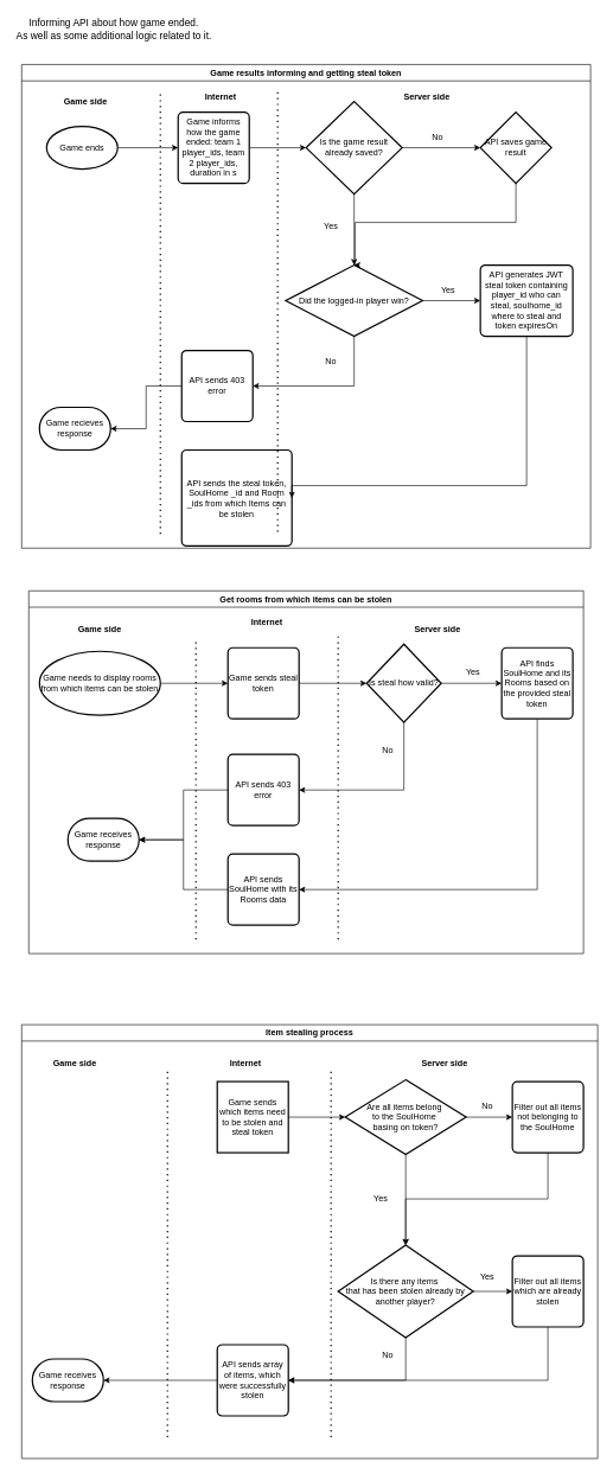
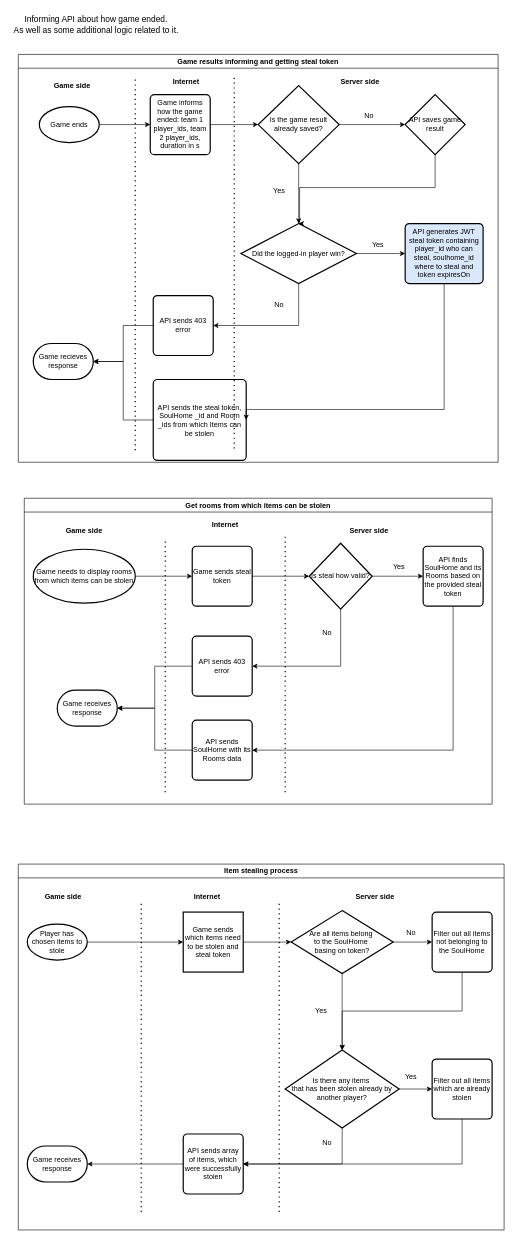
  <mxCell id="0" />
  <mxCell id="1" parent="0" />
  <mxCell id="2" value="&lt;font style=&quot;font-size: 14px;&quot;&gt;Informing API about how game ended.&lt;/font&gt;&lt;div style=&quot;font-size: 14px;&quot;&gt;&lt;font style=&quot;font-size: 14px;&quot;&gt;As well as some additional logic related to it.&lt;/font&gt;&lt;/div&gt;" style="text;html=1;align=center;verticalAlign=middle;whiteSpace=wrap;rounded=0;" vertex="1" parent="1"><mxGeometry x="20" y="20" width="280" height="40" as="geometry" /></mxCell>
  <mxCell id="3" value="" style="group" vertex="1" connectable="0" parent="1"><mxGeometry x="35" y="90" width="800" height="680" as="geometry" /></mxCell>
  <mxCell id="4" style="edgeStyle=orthogonalEdgeStyle;rounded=0;orthogonalLoop=1;jettySize=auto;html=1;entryX=0;entryY=0.5;entryDx=0;entryDy=0;movable=1;resizable=1;rotatable=1;deletable=1;editable=1;locked=0;connectable=1;" edge="1" parent="3" source="6" target="19"><mxGeometry relative="1" as="geometry" /></mxCell>
  <mxCell id="5" style="edgeStyle=orthogonalEdgeStyle;rounded=0;orthogonalLoop=1;jettySize=auto;html=1;exitX=0.5;exitY=1;exitDx=0;exitDy=0;exitPerimeter=0;entryX=1;entryY=0.5;entryDx=0;entryDy=0;movable=1;resizable=1;rotatable=1;deletable=1;editable=1;locked=0;connectable=1;" edge="1" parent="3" source="6" target="21"><mxGeometry relative="1" as="geometry" /></mxCell>
  <mxCell id="6" value="Did the logged-in player win?" style="strokeWidth=2;html=1;shape=mxgraph.flowchart.decision;whiteSpace=wrap;movable=1;resizable=1;rotatable=1;deletable=1;editable=1;locked=0;connectable=1;" vertex="1" parent="3"><mxGeometry x="366.25" y="282" width="192.5" height="100" as="geometry" /></mxCell>
  <mxCell id="7" style="edgeStyle=orthogonalEdgeStyle;rounded=0;orthogonalLoop=1;jettySize=auto;html=1;exitX=1;exitY=0.5;exitDx=0;exitDy=0;exitPerimeter=0;entryX=0;entryY=0.5;entryDx=0;entryDy=0;movable=1;resizable=1;rotatable=1;deletable=1;editable=1;locked=0;connectable=1;" edge="1" parent="3" source="8" target="31"><mxGeometry relative="1" as="geometry" /></mxCell>
  <mxCell id="8" value="Game ends" style="strokeWidth=2;html=1;shape=mxgraph.flowchart.start_1;whiteSpace=wrap;movable=1;resizable=1;rotatable=1;deletable=1;editable=1;locked=0;connectable=1;" vertex="1" parent="3"><mxGeometry x="30" y="87" width="100" height="60" as="geometry" /></mxCell>
  <mxCell id="9" style="edgeStyle=orthogonalEdgeStyle;rounded=0;orthogonalLoop=1;jettySize=auto;html=1;entryX=0;entryY=0.5;entryDx=0;entryDy=0;movable=1;resizable=1;rotatable=1;deletable=1;editable=1;locked=0;connectable=1;" edge="1" parent="3" source="10" target="11"><mxGeometry relative="1" as="geometry" /></mxCell>
  <mxCell id="10" value="Is the game result already saved?" style="strokeWidth=2;html=1;shape=mxgraph.flowchart.decision;whiteSpace=wrap;movable=1;resizable=1;rotatable=1;deletable=1;editable=1;locked=0;connectable=1;" vertex="1" parent="3"><mxGeometry x="395" y="52" width="135" height="130" as="geometry" /></mxCell>
  <mxCell id="11" value="API saves game result" style="rhombus;whiteSpace=wrap;html=1;absoluteArcSize=1;arcSize=14;strokeWidth=2;movable=1;resizable=1;rotatable=1;deletable=1;editable=1;locked=0;connectable=1;" vertex="1" parent="3"><mxGeometry x="640" y="67" width="100" height="100" as="geometry" /></mxCell>
  <mxCell id="12" style="edgeStyle=orthogonalEdgeStyle;rounded=0;orthogonalLoop=1;jettySize=auto;html=1;exitX=1;exitY=0.5;exitDx=0;exitDy=0;entryX=0;entryY=0.5;entryDx=0;entryDy=0;entryPerimeter=0;movable=1;resizable=1;rotatable=1;deletable=1;editable=1;locked=0;connectable=1;" edge="1" parent="3" source="31" target="10"><mxGeometry relative="1" as="geometry" /></mxCell>
  <mxCell id="13" value="No" style="text;html=1;align=center;verticalAlign=middle;whiteSpace=wrap;rounded=0;movable=1;resizable=1;rotatable=1;deletable=1;editable=1;locked=0;connectable=1;" vertex="1" parent="3"><mxGeometry x="550" y="87" width="60" height="30" as="geometry" /></mxCell>
  <mxCell id="14" value="" style="endArrow=classic;html=1;rounded=0;exitX=0.5;exitY=1;exitDx=0;exitDy=0;exitPerimeter=0;entryX=0.5;entryY=0;entryDx=0;entryDy=0;entryPerimeter=0;movable=1;resizable=1;rotatable=1;deletable=1;editable=1;locked=0;connectable=1;" edge="1" parent="3" source="10" target="6"><mxGeometry width="50" height="50" relative="1" as="geometry"><mxPoint x="350" y="252" as="sourcePoint" /><mxPoint x="400" y="202" as="targetPoint" /></mxGeometry></mxCell>
  <mxCell id="15" value="Yes" style="text;html=1;align=center;verticalAlign=middle;whiteSpace=wrap;rounded=0;movable=1;resizable=1;rotatable=1;deletable=1;editable=1;locked=0;connectable=1;" vertex="1" parent="3"><mxGeometry x="400" y="212" width="60" height="30" as="geometry" /></mxCell>
  <mxCell id="16" style="edgeStyle=orthogonalEdgeStyle;rounded=0;orthogonalLoop=1;jettySize=auto;html=1;entryX=0.5;entryY=0;entryDx=0;entryDy=0;entryPerimeter=0;movable=1;resizable=1;rotatable=1;deletable=1;editable=1;locked=0;connectable=1;" edge="1" parent="3" source="11" target="6"><mxGeometry relative="1" as="geometry"><Array as="points"><mxPoint x="690" y="222" /><mxPoint x="464" y="222" /></Array></mxGeometry></mxCell>
  <mxCell id="17" value="API sends the steal token, SoulHome _id and Room _ids from which Items can be stolen" style="rounded=1;whiteSpace=wrap;html=1;absoluteArcSize=1;arcSize=14;strokeWidth=2;movable=1;resizable=1;rotatable=1;deletable=1;editable=1;locked=0;connectable=1;" vertex="1" parent="3"><mxGeometry x="220" y="542" width="155" height="135" as="geometry" /></mxCell>
  <mxCell id="18" style="edgeStyle=orthogonalEdgeStyle;rounded=0;orthogonalLoop=1;jettySize=auto;html=1;entryX=1;entryY=0.5;entryDx=0;entryDy=0;movable=1;resizable=1;rotatable=1;deletable=1;editable=1;locked=0;connectable=1;" edge="1" parent="3" source="19" target="17"><mxGeometry relative="1" as="geometry"><Array as="points"><mxPoint x="705" y="592" /></Array></mxGeometry></mxCell>
- <mxCell id="19" value="API generates JWT steal token containing player_id who can steal, soulhome_id where to steal and token expiresOn" style="rounded=1;whiteSpace=wrap;html=1;absoluteArcSize=1;arcSize=14;strokeWidth=2;movable=1;resizable=1;rotatable=1;deletable=1;editable=1;locked=0;connectable=1;" vertex="1" parent="3"><mxGeometry x="640" y="282" width="130" height="100" as="geometry" /></mxCell>
+ <mxCell id="19" value="API generates JWT steal token containing player_id who can steal, soulhome_id where to steal and token expiresOn" style="rounded=1;whiteSpace=wrap;html=1;absoluteArcSize=1;arcSize=14;strokeWidth=2;movable=1;resizable=1;rotatable=1;deletable=1;editable=1;locked=0;connectable=1;fillColor=#dae8fc;" vertex="1" parent="3"><mxGeometry x="640" y="282" width="130" height="100" as="geometry" /></mxCell>
  <mxCell id="20" value="Yes" style="text;html=1;align=center;verticalAlign=middle;whiteSpace=wrap;rounded=0;movable=1;resizable=1;rotatable=1;deletable=1;editable=1;locked=0;connectable=1;" vertex="1" parent="3"><mxGeometry x="565" y="302" width="60" height="30" as="geometry" /></mxCell>
  <mxCell id="21" value="API sends 403 error" style="rounded=1;whiteSpace=wrap;html=1;absoluteArcSize=1;arcSize=14;strokeWidth=2;movable=1;resizable=1;rotatable=1;deletable=1;editable=1;locked=0;connectable=1;" vertex="1" parent="3"><mxGeometry x="220" y="402" width="100" height="100" as="geometry" /></mxCell>
  <mxCell id="22" value="No" style="text;html=1;align=center;verticalAlign=middle;whiteSpace=wrap;rounded=0;movable=1;resizable=1;rotatable=1;deletable=1;editable=1;locked=0;connectable=1;" vertex="1" parent="3"><mxGeometry x="400" y="402" width="60" height="30" as="geometry" /></mxCell>
  <mxCell id="23" value="Game recieves response" style="strokeWidth=2;html=1;shape=mxgraph.flowchart.terminator;whiteSpace=wrap;movable=1;resizable=1;rotatable=1;deletable=1;editable=1;locked=0;connectable=1;" vertex="1" parent="3"><mxGeometry x="20" y="482" width="100" height="60" as="geometry" /></mxCell>
  <mxCell id="24" style="edgeStyle=orthogonalEdgeStyle;rounded=0;orthogonalLoop=1;jettySize=auto;html=1;entryX=1;entryY=0.5;entryDx=0;entryDy=0;entryPerimeter=0;movable=1;resizable=1;rotatable=1;deletable=1;editable=1;locked=0;connectable=1;" edge="1" parent="3" source="21" target="23"><mxGeometry relative="1" as="geometry" /></mxCell>
+ <mxCell id="25" style="edgeStyle=orthogonalEdgeStyle;rounded=0;orthogonalLoop=1;jettySize=auto;html=1;exitX=0;exitY=0.5;exitDx=0;exitDy=0;entryX=1;entryY=0.5;entryDx=0;entryDy=0;entryPerimeter=0;movable=1;resizable=1;rotatable=1;deletable=1;editable=1;locked=0;connectable=1;" edge="1" parent="3" source="17" target="23"><mxGeometry relative="1" as="geometry" /></mxCell>
  <mxCell id="26" value="Game results informing and getting steal token" style="swimlane;whiteSpace=wrap;html=1;movable=1;resizable=1;rotatable=1;deletable=1;editable=1;locked=0;connectable=1;" vertex="1" parent="3"><mxGeometry x="-5" width="800" height="680" as="geometry"><mxRectangle width="290" height="30" as="alternateBounds" /></mxGeometry></mxCell>
  <mxCell id="27" value="" style="endArrow=none;dashed=1;html=1;dashPattern=1 3;strokeWidth=2;rounded=0;movable=1;resizable=1;rotatable=1;deletable=1;editable=1;locked=0;connectable=1;" edge="1" parent="26"><mxGeometry width="50" height="50" relative="1" as="geometry"><mxPoint x="360" y="657" as="sourcePoint" /><mxPoint x="360" y="37" as="targetPoint" /></mxGeometry></mxCell>
  <mxCell id="28" value="&lt;b&gt;Game side&lt;/b&gt;" style="text;html=1;align=center;verticalAlign=middle;whiteSpace=wrap;rounded=0;movable=1;resizable=1;rotatable=1;deletable=1;editable=1;locked=0;connectable=1;" vertex="1" parent="26"><mxGeometry x="50" y="37" width="80" height="30" as="geometry" /></mxCell>
  <mxCell id="29" value="&lt;b&gt;Server side&lt;/b&gt;" style="text;html=1;align=center;verticalAlign=middle;whiteSpace=wrap;rounded=0;movable=1;resizable=1;rotatable=1;deletable=1;editable=1;locked=0;connectable=1;" vertex="1" parent="26"><mxGeometry x="530" y="30" width="80" height="30" as="geometry" /></mxCell>
  <mxCell id="30" value="&lt;b&gt;Internet&lt;/b&gt;" style="text;html=1;align=center;verticalAlign=middle;whiteSpace=wrap;rounded=0;movable=1;resizable=1;rotatable=1;deletable=1;editable=1;locked=0;connectable=1;" vertex="1" parent="26"><mxGeometry x="240" y="30" width="80" height="30" as="geometry" /></mxCell>
  <mxCell id="31" value="Game informs how the game ended: team 1 player_ids, team 2 player_ids, duration in s" style="rounded=1;whiteSpace=wrap;html=1;absoluteArcSize=1;arcSize=14;strokeWidth=2;movable=1;resizable=1;rotatable=1;deletable=1;editable=1;locked=0;connectable=1;" vertex="1" parent="26"><mxGeometry x="220" y="67" width="100" height="100" as="geometry" /></mxCell>
  <mxCell id="32" value="" style="endArrow=none;dashed=1;html=1;dashPattern=1 3;strokeWidth=2;rounded=0;movable=1;resizable=1;rotatable=1;deletable=1;editable=1;locked=0;connectable=1;" edge="1" parent="3"><mxGeometry width="50" height="50" relative="1" as="geometry"><mxPoint x="190" y="660" as="sourcePoint" /><mxPoint x="190" y="40" as="targetPoint" /></mxGeometry></mxCell>
  <mxCell id="33" value="" style="group" vertex="1" connectable="0" parent="1"><mxGeometry x="40" y="830" width="780" height="510" as="geometry" /></mxCell>
  <mxCell id="34" style="edgeStyle=orthogonalEdgeStyle;rounded=0;orthogonalLoop=1;jettySize=auto;html=1;entryX=0;entryY=0.5;entryDx=0;entryDy=0;" edge="1" parent="33" source="35" target="36"><mxGeometry relative="1" as="geometry" /></mxCell>
  <mxCell id="35" value="Game needs to display rooms from which items can be stolen" style="strokeWidth=2;html=1;shape=mxgraph.flowchart.start_1;whiteSpace=wrap;" vertex="1" parent="33"><mxGeometry x="15" y="85" width="170" height="90" as="geometry" /></mxCell>
  <mxCell id="36" value="Game sends steal token" style="rounded=1;whiteSpace=wrap;html=1;absoluteArcSize=1;arcSize=14;strokeWidth=2;" vertex="1" parent="33"><mxGeometry x="280" y="80" width="100" height="100" as="geometry" /></mxCell>
  <mxCell id="37" style="edgeStyle=orthogonalEdgeStyle;rounded=0;orthogonalLoop=1;jettySize=auto;html=1;exitX=1;exitY=0.5;exitDx=0;exitDy=0;exitPerimeter=0;entryX=0;entryY=0.5;entryDx=0;entryDy=0;" edge="1" parent="33" source="39" target="41"><mxGeometry relative="1" as="geometry" /></mxCell>
  <mxCell id="38" style="edgeStyle=orthogonalEdgeStyle;rounded=0;orthogonalLoop=1;jettySize=auto;html=1;exitX=0.5;exitY=1;exitDx=0;exitDy=0;exitPerimeter=0;entryX=1;entryY=0.5;entryDx=0;entryDy=0;" edge="1" parent="33" source="39" target="42"><mxGeometry relative="1" as="geometry" /></mxCell>
  <mxCell id="39" value="Is steal how valid?" style="strokeWidth=2;html=1;shape=mxgraph.flowchart.decision;whiteSpace=wrap;" vertex="1" parent="33"><mxGeometry x="475" y="75" width="105" height="110" as="geometry" /></mxCell>
  <mxCell id="40" style="edgeStyle=orthogonalEdgeStyle;rounded=0;orthogonalLoop=1;jettySize=auto;html=1;exitX=0.5;exitY=1;exitDx=0;exitDy=0;entryX=1;entryY=0.5;entryDx=0;entryDy=0;" edge="1" parent="33" source="41" target="44"><mxGeometry relative="1" as="geometry" /></mxCell>
  <mxCell id="41" value="API finds SoulHome and its Rooms based on the provided steal token" style="rounded=1;whiteSpace=wrap;html=1;absoluteArcSize=1;arcSize=14;strokeWidth=2;" vertex="1" parent="33"><mxGeometry x="665" y="80" width="100" height="100" as="geometry" /></mxCell>
  <mxCell id="42" value="API sends 403 error" style="rounded=1;whiteSpace=wrap;html=1;absoluteArcSize=1;arcSize=14;strokeWidth=2;" vertex="1" parent="33"><mxGeometry x="280" y="230" width="100" height="100" as="geometry" /></mxCell>
  <mxCell id="43" style="edgeStyle=orthogonalEdgeStyle;rounded=0;orthogonalLoop=1;jettySize=auto;html=1;exitX=0;exitY=0.5;exitDx=0;exitDy=0;" edge="1" parent="33" source="44" target="45"><mxGeometry relative="1" as="geometry" /></mxCell>
  <mxCell id="44" value="API sends SoulHome with its Rooms data" style="rounded=1;whiteSpace=wrap;html=1;absoluteArcSize=1;arcSize=14;strokeWidth=2;" vertex="1" parent="33"><mxGeometry x="280" y="370" width="100" height="100" as="geometry" /></mxCell>
  <mxCell id="45" value="Game receives response" style="strokeWidth=2;html=1;shape=mxgraph.flowchart.terminator;whiteSpace=wrap;" vertex="1" parent="33"><mxGeometry x="55" y="320" width="100" height="60" as="geometry" /></mxCell>
  <mxCell id="46" style="edgeStyle=orthogonalEdgeStyle;rounded=0;orthogonalLoop=1;jettySize=auto;html=1;entryX=0;entryY=0.5;entryDx=0;entryDy=0;entryPerimeter=0;" edge="1" parent="33" source="36" target="39"><mxGeometry relative="1" as="geometry" /></mxCell>
  <mxCell id="47" style="edgeStyle=orthogonalEdgeStyle;rounded=0;orthogonalLoop=1;jettySize=auto;html=1;exitX=0;exitY=0.5;exitDx=0;exitDy=0;entryX=1;entryY=0.5;entryDx=0;entryDy=0;entryPerimeter=0;" edge="1" parent="33" source="42" target="45"><mxGeometry relative="1" as="geometry" /></mxCell>
  <mxCell id="48" value="Yes" style="text;html=1;align=center;verticalAlign=middle;whiteSpace=wrap;rounded=0;" vertex="1" parent="33"><mxGeometry x="595" y="100" width="60" height="30" as="geometry" /></mxCell>
  <mxCell id="49" value="No" style="text;html=1;align=center;verticalAlign=middle;whiteSpace=wrap;rounded=0;" vertex="1" parent="33"><mxGeometry x="475" y="210" width="60" height="30" as="geometry" /></mxCell>
  <mxCell id="50" value="" style="endArrow=none;dashed=1;html=1;dashPattern=1 3;strokeWidth=2;rounded=0;" edge="1" parent="33"><mxGeometry width="50" height="50" relative="1" as="geometry"><mxPoint x="235" y="490" as="sourcePoint" /><mxPoint x="235" y="70" as="targetPoint" /></mxGeometry></mxCell>
  <mxCell id="51" value="" style="endArrow=none;dashed=1;html=1;dashPattern=1 3;strokeWidth=2;rounded=0;" edge="1" parent="33"><mxGeometry width="50" height="50" relative="1" as="geometry"><mxPoint x="435" y="490" as="sourcePoint" /><mxPoint x="435" y="60" as="targetPoint" /></mxGeometry></mxCell>
  <mxCell id="52" value="&lt;b&gt;Game side&lt;/b&gt;" style="text;html=1;align=center;verticalAlign=middle;whiteSpace=wrap;rounded=0;" vertex="1" parent="33"><mxGeometry x="60" y="40" width="80" height="30" as="geometry" /></mxCell>
  <mxCell id="53" value="&lt;b&gt;Internet&lt;/b&gt;" style="text;html=1;align=center;verticalAlign=middle;whiteSpace=wrap;rounded=0;" vertex="1" parent="33"><mxGeometry x="295" y="30" width="80" height="30" as="geometry" /></mxCell>
  <mxCell id="54" value="&lt;b&gt;Server side&lt;/b&gt;" style="text;html=1;align=center;verticalAlign=middle;whiteSpace=wrap;rounded=0;" vertex="1" parent="33"><mxGeometry x="535" y="40" width="80" height="30" as="geometry" /></mxCell>
  <mxCell id="55" value="Get rooms from which items can be stolen" style="swimlane;whiteSpace=wrap;html=1;" vertex="1" parent="33"><mxGeometry width="780" height="510" as="geometry"><mxRectangle x="40" y="890" width="260" height="30" as="alternateBounds" /></mxGeometry></mxCell>
+ <mxCell id="56" style="edgeStyle=orthogonalEdgeStyle;rounded=0;orthogonalLoop=1;jettySize=auto;html=1;exitX=1;exitY=0.5;exitDx=0;exitDy=0;exitPerimeter=0;entryX=0;entryY=0.5;entryDx=0;entryDy=0;" edge="1" parent="1" source="57" target="58"><mxGeometry relative="1" as="geometry" /></mxCell>
+ <mxCell id="57" value="Player has chosen items to stole" style="strokeWidth=2;html=1;shape=mxgraph.flowchart.start_1;whiteSpace=wrap;" vertex="1" parent="1"><mxGeometry x="45" y="1540" width="100" height="60" as="geometry" /></mxCell>
  <mxCell id="58" value="Game sends which items need to be stolen and steal token" style="whiteSpace=wrap;html=1;absoluteArcSize=1;arcSize=14;strokeWidth=2;rounded=0;" vertex="1" parent="1"><mxGeometry x="305" y="1520" width="100" height="100" as="geometry" /></mxCell>
  <mxCell id="59" style="edgeStyle=orthogonalEdgeStyle;rounded=0;orthogonalLoop=1;jettySize=auto;html=1;exitX=1;exitY=0.5;exitDx=0;exitDy=0;exitPerimeter=0;entryX=0;entryY=0.5;entryDx=0;entryDy=0;" edge="1" parent="1" source="60" target="62"><mxGeometry relative="1" as="geometry" /></mxCell>
  <mxCell id="60" value="Are all items belong&amp;nbsp;&lt;div&gt;to the SoulHome&amp;nbsp;&lt;/div&gt;&lt;div&gt;basing on token?&lt;/div&gt;" style="strokeWidth=2;html=1;shape=mxgraph.flowchart.decision;whiteSpace=wrap;" vertex="1" parent="1"><mxGeometry x="485" y="1517.5" width="170" height="105" as="geometry" /></mxCell>
  <mxCell id="61" style="edgeStyle=orthogonalEdgeStyle;rounded=0;orthogonalLoop=1;jettySize=auto;html=1;exitX=0.5;exitY=1;exitDx=0;exitDy=0;" edge="1" parent="1" source="62" target="65"><mxGeometry relative="1" as="geometry" /></mxCell>
  <mxCell id="62" value="Filter out all items not belonging to the SoulHome" style="rounded=1;whiteSpace=wrap;html=1;absoluteArcSize=1;arcSize=14;strokeWidth=2;" vertex="1" parent="1"><mxGeometry x="720" y="1520" width="100" height="100" as="geometry" /></mxCell>
  <mxCell id="63" style="edgeStyle=orthogonalEdgeStyle;rounded=0;orthogonalLoop=1;jettySize=auto;html=1;exitX=1;exitY=0.5;exitDx=0;exitDy=0;exitPerimeter=0;entryX=0;entryY=0.5;entryDx=0;entryDy=0;" edge="1" parent="1" source="65" target="67"><mxGeometry relative="1" as="geometry" /></mxCell>
  <mxCell id="64" style="edgeStyle=orthogonalEdgeStyle;rounded=0;orthogonalLoop=1;jettySize=auto;html=1;exitX=0.5;exitY=1;exitDx=0;exitDy=0;exitPerimeter=0;entryX=1;entryY=0.5;entryDx=0;entryDy=0;" edge="1" parent="1" source="65" target="68"><mxGeometry relative="1" as="geometry" /></mxCell>
  <mxCell id="65" value="Is there any items&amp;nbsp;&lt;div&gt;that has&amp;nbsp;&lt;span style=&quot;background-color: initial;&quot;&gt;been stolen already by another player?&lt;/span&gt;&lt;/div&gt;" style="strokeWidth=2;html=1;shape=mxgraph.flowchart.decision;whiteSpace=wrap;" vertex="1" parent="1"><mxGeometry x="475" y="1750" width="190" height="130" as="geometry" /></mxCell>
  <mxCell id="66" style="edgeStyle=orthogonalEdgeStyle;rounded=0;orthogonalLoop=1;jettySize=auto;html=1;exitX=0.5;exitY=1;exitDx=0;exitDy=0;entryX=1;entryY=0.5;entryDx=0;entryDy=0;" edge="1" parent="1" source="67" target="68"><mxGeometry relative="1" as="geometry" /></mxCell>
  <mxCell id="67" value="Filter out all items which are already stolen" style="rounded=1;whiteSpace=wrap;html=1;absoluteArcSize=1;arcSize=14;strokeWidth=2;" vertex="1" parent="1"><mxGeometry x="720" y="1765" width="100" height="100" as="geometry" /></mxCell>
  <mxCell id="68" value="API sends array of items, which were successfully stolen" style="rounded=1;whiteSpace=wrap;html=1;absoluteArcSize=1;arcSize=14;strokeWidth=2;" vertex="1" parent="1"><mxGeometry x="305" y="1890" width="100" height="100" as="geometry" /></mxCell>
  <mxCell id="69" value="Game receives response" style="strokeWidth=2;html=1;shape=mxgraph.flowchart.terminator;whiteSpace=wrap;" vertex="1" parent="1"><mxGeometry x="45" y="1910" width="100" height="60" as="geometry" /></mxCell>
  <mxCell id="70" style="edgeStyle=orthogonalEdgeStyle;rounded=0;orthogonalLoop=1;jettySize=auto;html=1;exitX=1;exitY=0.5;exitDx=0;exitDy=0;entryX=0;entryY=0.5;entryDx=0;entryDy=0;entryPerimeter=0;" edge="1" parent="1" source="58" target="60"><mxGeometry relative="1" as="geometry" /></mxCell>
  <mxCell id="71" style="edgeStyle=orthogonalEdgeStyle;rounded=0;orthogonalLoop=1;jettySize=auto;html=1;exitX=0.5;exitY=1;exitDx=0;exitDy=0;exitPerimeter=0;entryX=0.5;entryY=0;entryDx=0;entryDy=0;entryPerimeter=0;" edge="1" parent="1" source="60" target="65"><mxGeometry relative="1" as="geometry" /></mxCell>
  <mxCell id="72" style="edgeStyle=orthogonalEdgeStyle;rounded=0;orthogonalLoop=1;jettySize=auto;html=1;entryX=1;entryY=0.5;entryDx=0;entryDy=0;entryPerimeter=0;" edge="1" parent="1" source="68" target="69"><mxGeometry relative="1" as="geometry" /></mxCell>
  <mxCell id="73" value="No" style="text;html=1;align=center;verticalAlign=middle;whiteSpace=wrap;rounded=0;" vertex="1" parent="1"><mxGeometry x="655" y="1540" width="60" height="30" as="geometry" /></mxCell>
  <mxCell id="74" value="Yes" style="text;html=1;align=center;verticalAlign=middle;whiteSpace=wrap;rounded=0;" vertex="1" parent="1"><mxGeometry x="505" y="1670" width="60" height="30" as="geometry" /></mxCell>
  <mxCell id="75" value="Yes" style="text;html=1;align=center;verticalAlign=middle;whiteSpace=wrap;rounded=0;" vertex="1" parent="1"><mxGeometry x="655" y="1780" width="60" height="30" as="geometry" /></mxCell>
  <mxCell id="76" value="No" style="text;html=1;align=center;verticalAlign=middle;whiteSpace=wrap;rounded=0;" vertex="1" parent="1"><mxGeometry x="515" y="1890" width="60" height="30" as="geometry" /></mxCell>
  <mxCell id="77" value="" style="endArrow=none;dashed=1;html=1;dashPattern=1 3;strokeWidth=2;rounded=0;" edge="1" parent="1"><mxGeometry width="50" height="50" relative="1" as="geometry"><mxPoint x="235" y="2020" as="sourcePoint" /><mxPoint x="235" y="1500" as="targetPoint" /></mxGeometry></mxCell>
  <mxCell id="78" value="" style="endArrow=none;dashed=1;html=1;dashPattern=1 3;strokeWidth=2;rounded=0;" edge="1" parent="1"><mxGeometry width="50" height="50" relative="1" as="geometry"><mxPoint x="465" y="2020" as="sourcePoint" /><mxPoint x="465" y="1500" as="targetPoint" /></mxGeometry></mxCell>
  <mxCell id="79" value="&lt;b&gt;Game side&lt;/b&gt;" style="text;html=1;align=center;verticalAlign=middle;whiteSpace=wrap;rounded=0;" vertex="1" parent="1"><mxGeometry x="65" y="1480" width="80" height="30" as="geometry" /></mxCell>
  <mxCell id="80" value="&lt;b&gt;Internet&lt;/b&gt;" style="text;html=1;align=center;verticalAlign=middle;whiteSpace=wrap;rounded=0;" vertex="1" parent="1"><mxGeometry x="305" y="1480" width="80" height="30" as="geometry" /></mxCell>
  <mxCell id="81" value="&lt;b&gt;Server side&lt;/b&gt;" style="text;html=1;align=center;verticalAlign=middle;whiteSpace=wrap;rounded=0;" vertex="1" parent="1"><mxGeometry x="585" y="1480" width="80" height="30" as="geometry" /></mxCell>
  <mxCell id="82" value="Item stealing process" style="swimlane;whiteSpace=wrap;html=1;" vertex="1" parent="1"><mxGeometry x="30" y="1440" width="810" height="610" as="geometry" /></mxCell>
